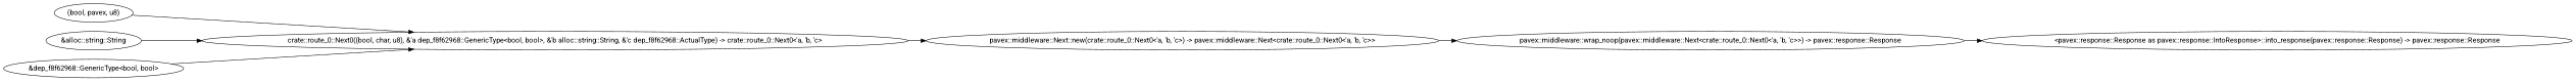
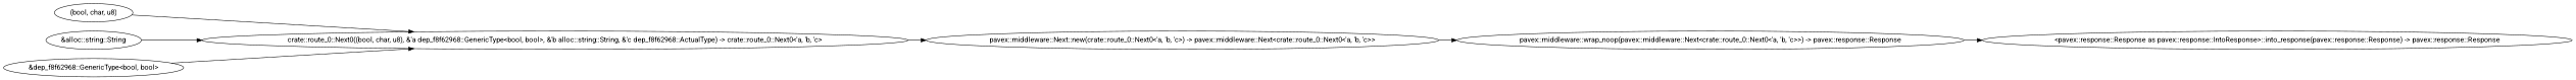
  digraph {
    fontname=Roboto
    rankdir=LR
    node [fontname=Roboto]
    edge [fontname=Roboto]
    n1 [label="pavex::middleware::wrap_noop(pavex::middleware::Next<crate::route_0::Next0<'a, 'b, 'c>>) -> pavex::response::Response"]
    n2 [label="<pavex::response::Response as pavex::response::IntoResponse>::into_response(pavex::response::Response) -> pavex::response::Response"]
    n3 [label="pavex::middleware::Next::new(crate::route_0::Next0<'a, 'b, 'c>) -> pavex::middleware::Next<crate::route_0::Next0<'a, 'b, 'c>>"]
    n4 [label="crate::route_0::Next0((bool, char, u8), &'a dep_f8f62968::GenericType<bool, bool>, &'b alloc::string::String, &'c dep_f8f62968::ActualType) -> crate::route_0::Next0<'a, 'b, 'c>"]
-   n5 [label="(bool, pavex, u8)"]
+   n5 [label="(bool, char, u8)"]
    n6 [label="&alloc::string::String"]
    n7 [label="&dep_f8f62968::GenericType<bool, bool>"]
    n1 -> n2
    n3 -> n1
    n4 -> n3
    n5 -> n4
    n6 -> n4
    n7 -> n4
  }
